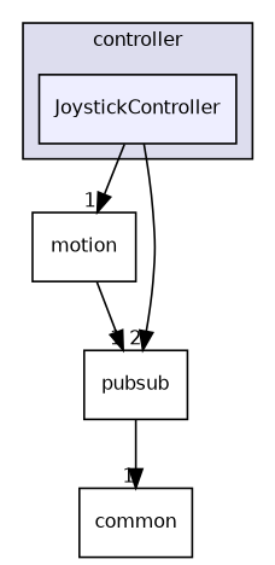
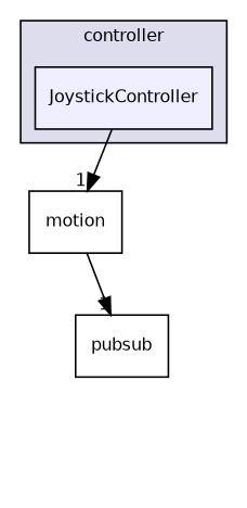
  digraph {
    compound=true
    node [fontname=Helvetica fontsize=10 shape=box]
    edge [headlabel=1 labeldistance=1.5 labelfontname=Helvetica labelfontsize=10]
    n1 [fillcolor="#eeeeff" label=JoystickController pencolor=black style=filled]
    n2 [label=motion]
    n3 [label=pubsub]
-   n4 [label=common]
    subgraph cluster_1 {
      bgcolor="#ddddee"
      fontname=Helvetica
      fontsize=10
      label=controller
      pencolor=black
      n1
    }
    n1 -> n2
-   n1 -> n3 [headlabel=2]
    n2 -> n3
-   n3 -> n4
  }
